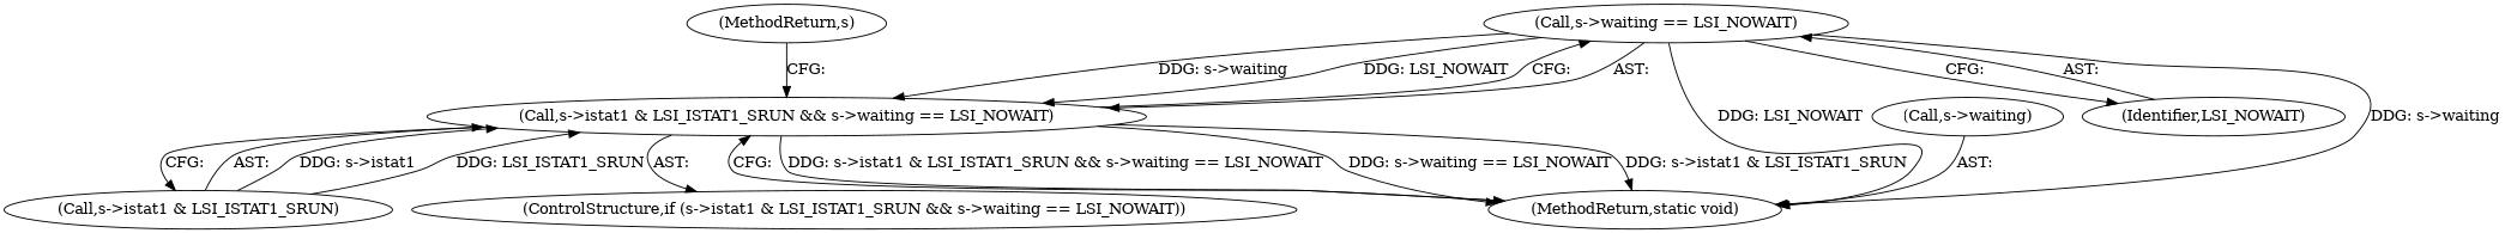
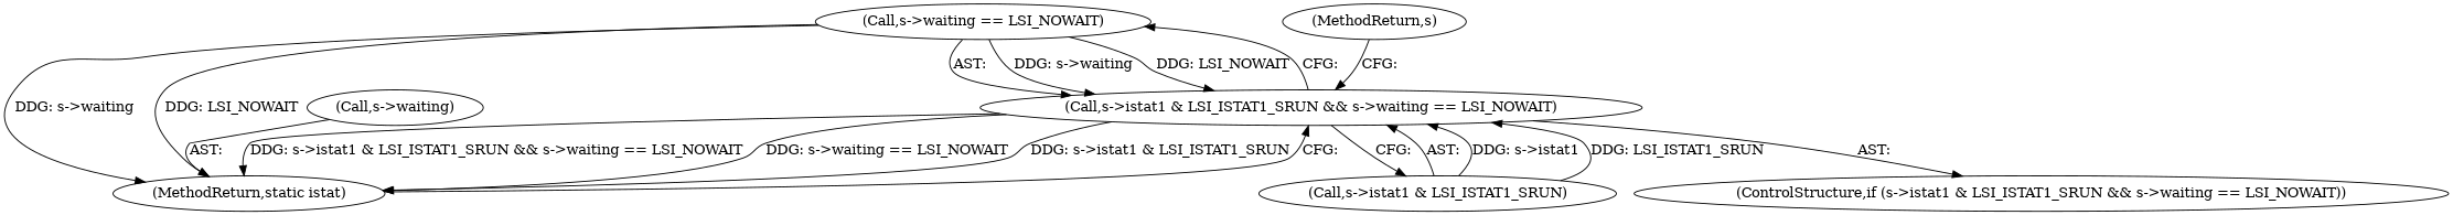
  digraph {
    n1 [label="(Call,s->waiting == LSI_NOWAIT)"]
    n2 [label="(Call,s->istat1 & LSI_ISTAT1_SRUN && s->waiting == LSI_NOWAIT)"]
-   n3 [label="(MethodReturn,static void)"]
-   n4 [label="(Identifier,LSI_NOWAIT)"]
+   n3 [label="(MethodReturn,static istat)"]
    n5 [label="(Call,s->istat1 & LSI_ISTAT1_SRUN)"]
    n6 [label="(ControlStructure,if (s->istat1 & LSI_ISTAT1_SRUN && s->waiting == LSI_NOWAIT))"]
    n7 [label="(Call,s->waiting)"]
    n8 [label="(MethodReturn,s)"]
    n1 -> n2 [label="AST: "]
    n1 -> n2 [label="DDG: s->waiting"]
    n1 -> n2 [label="DDG: LSI_NOWAIT"]
    n1 -> n3 [label="DDG: s->waiting"]
    n1 -> n3 [label="DDG: LSI_NOWAIT"]
-   n1 -> n4 [label="CFG: "]
    n2 -> n1 [label="CFG: "]
    n2 -> n3 [label="DDG: s->istat1 & LSI_ISTAT1_SRUN && s->waiting == LSI_NOWAIT"]
    n2 -> n3 [label="DDG: s->waiting == LSI_NOWAIT"]
    n2 -> n3 [label="DDG: s->istat1 & LSI_ISTAT1_SRUN"]
    n2 -> n5 [label="CFG: "]
    n2 -> n6 [label="AST: "]
    n3 -> n2 [label="CFG: "]
-   n4 -> n1 [label="AST: "]
    n5 -> n2 [label="AST: "]
    n5 -> n2 [label="DDG: s->istat1"]
    n5 -> n2 [label="DDG: LSI_ISTAT1_SRUN"]
    n7 -> n3 [label="AST: "]
    n8 -> n2 [label="CFG: "]
  }
